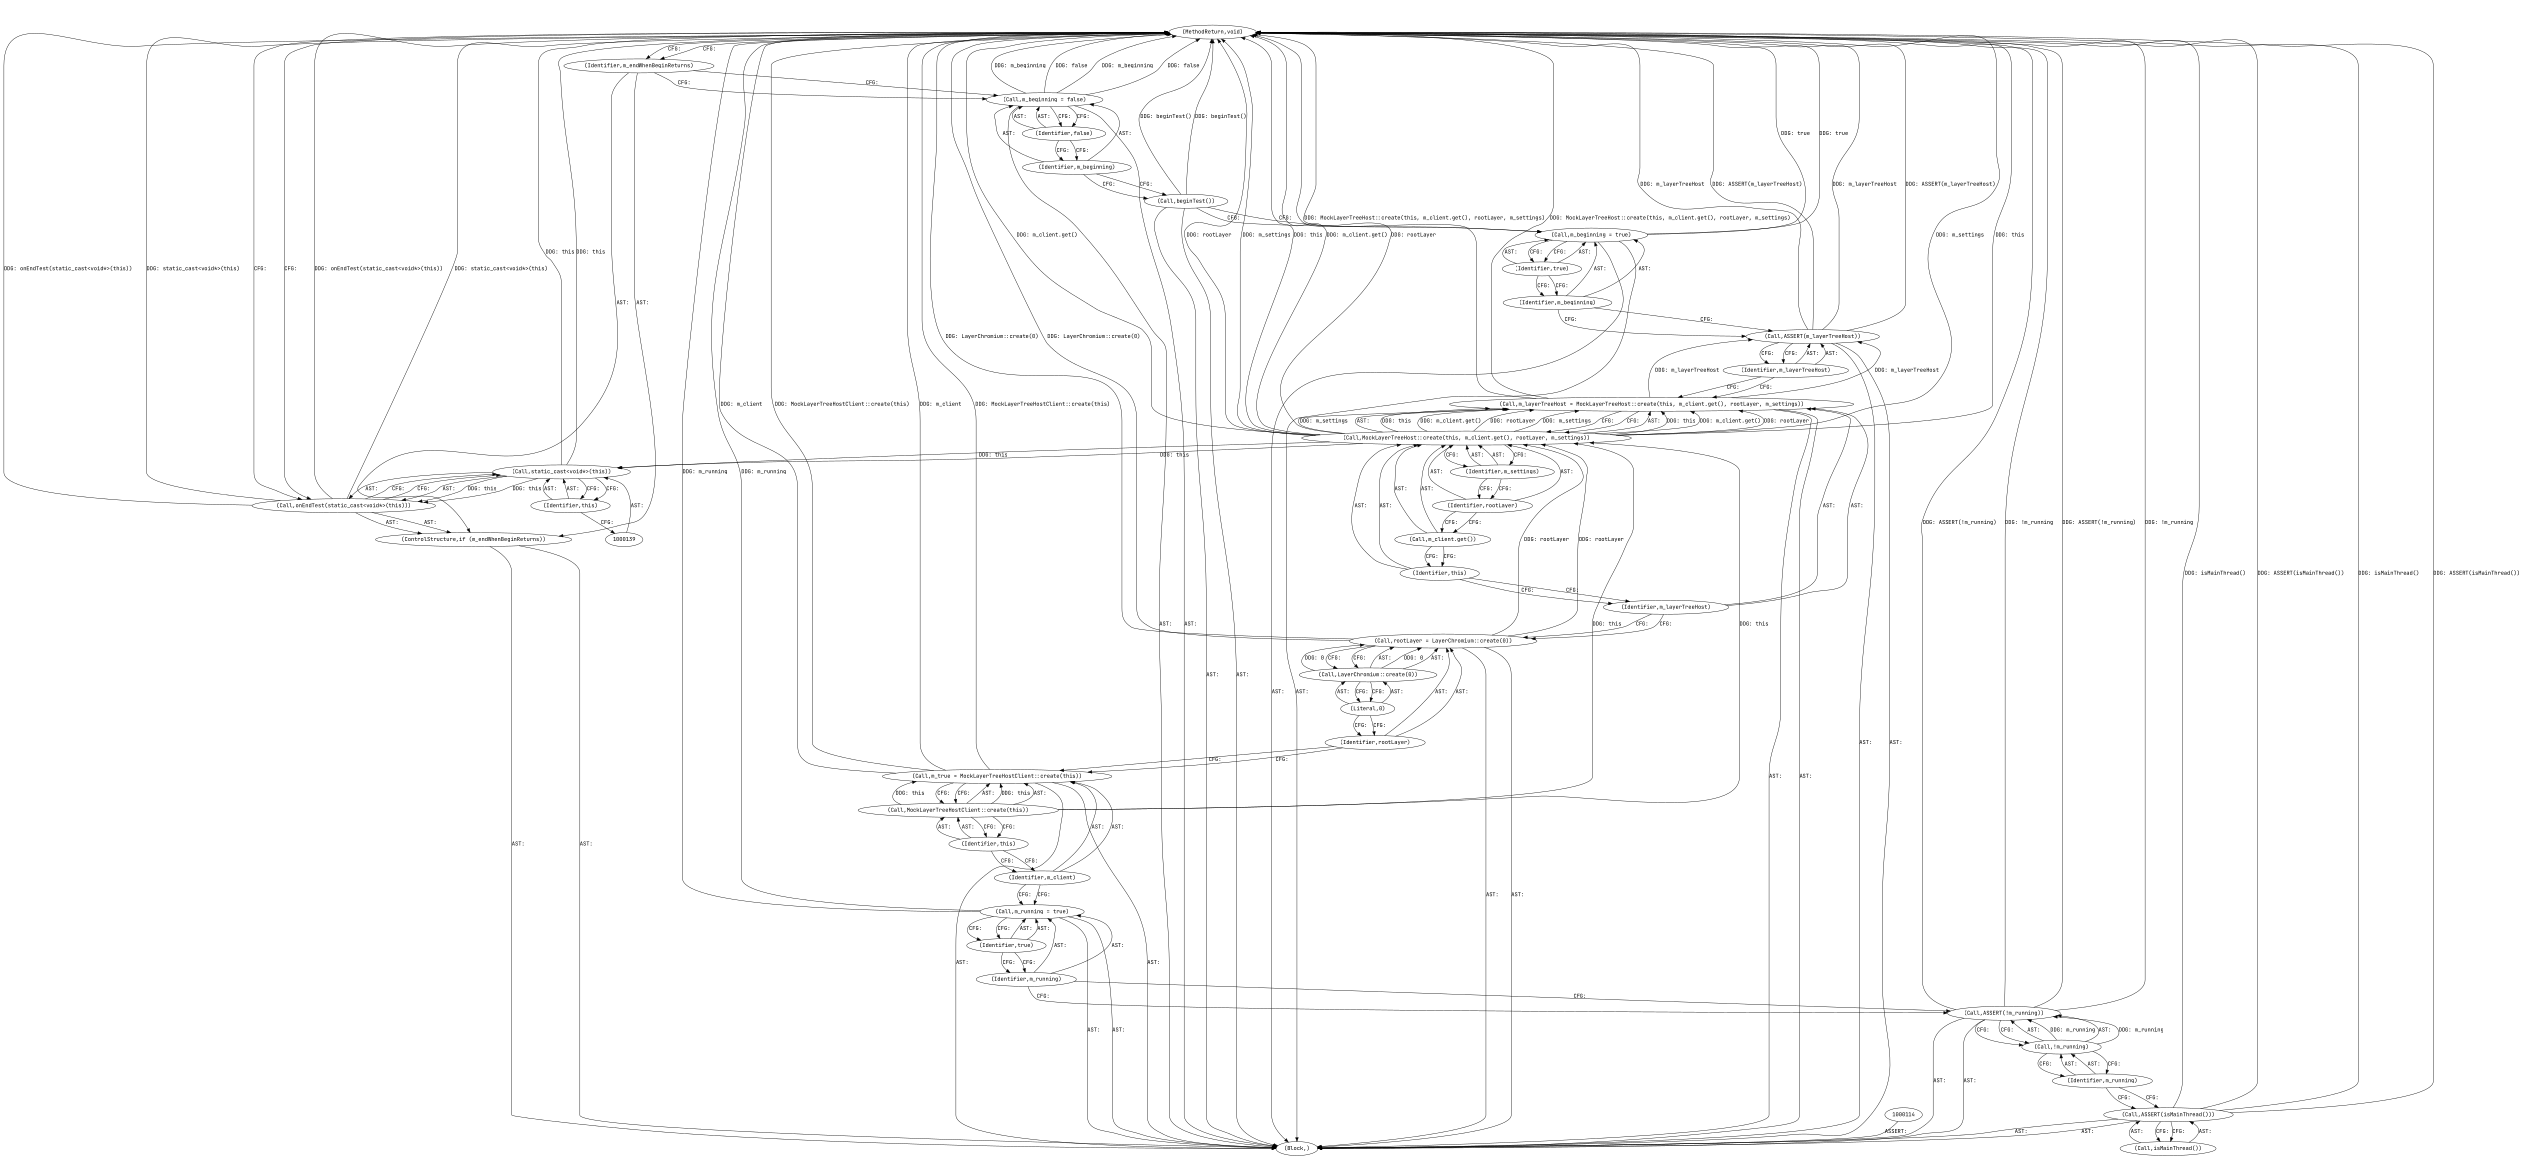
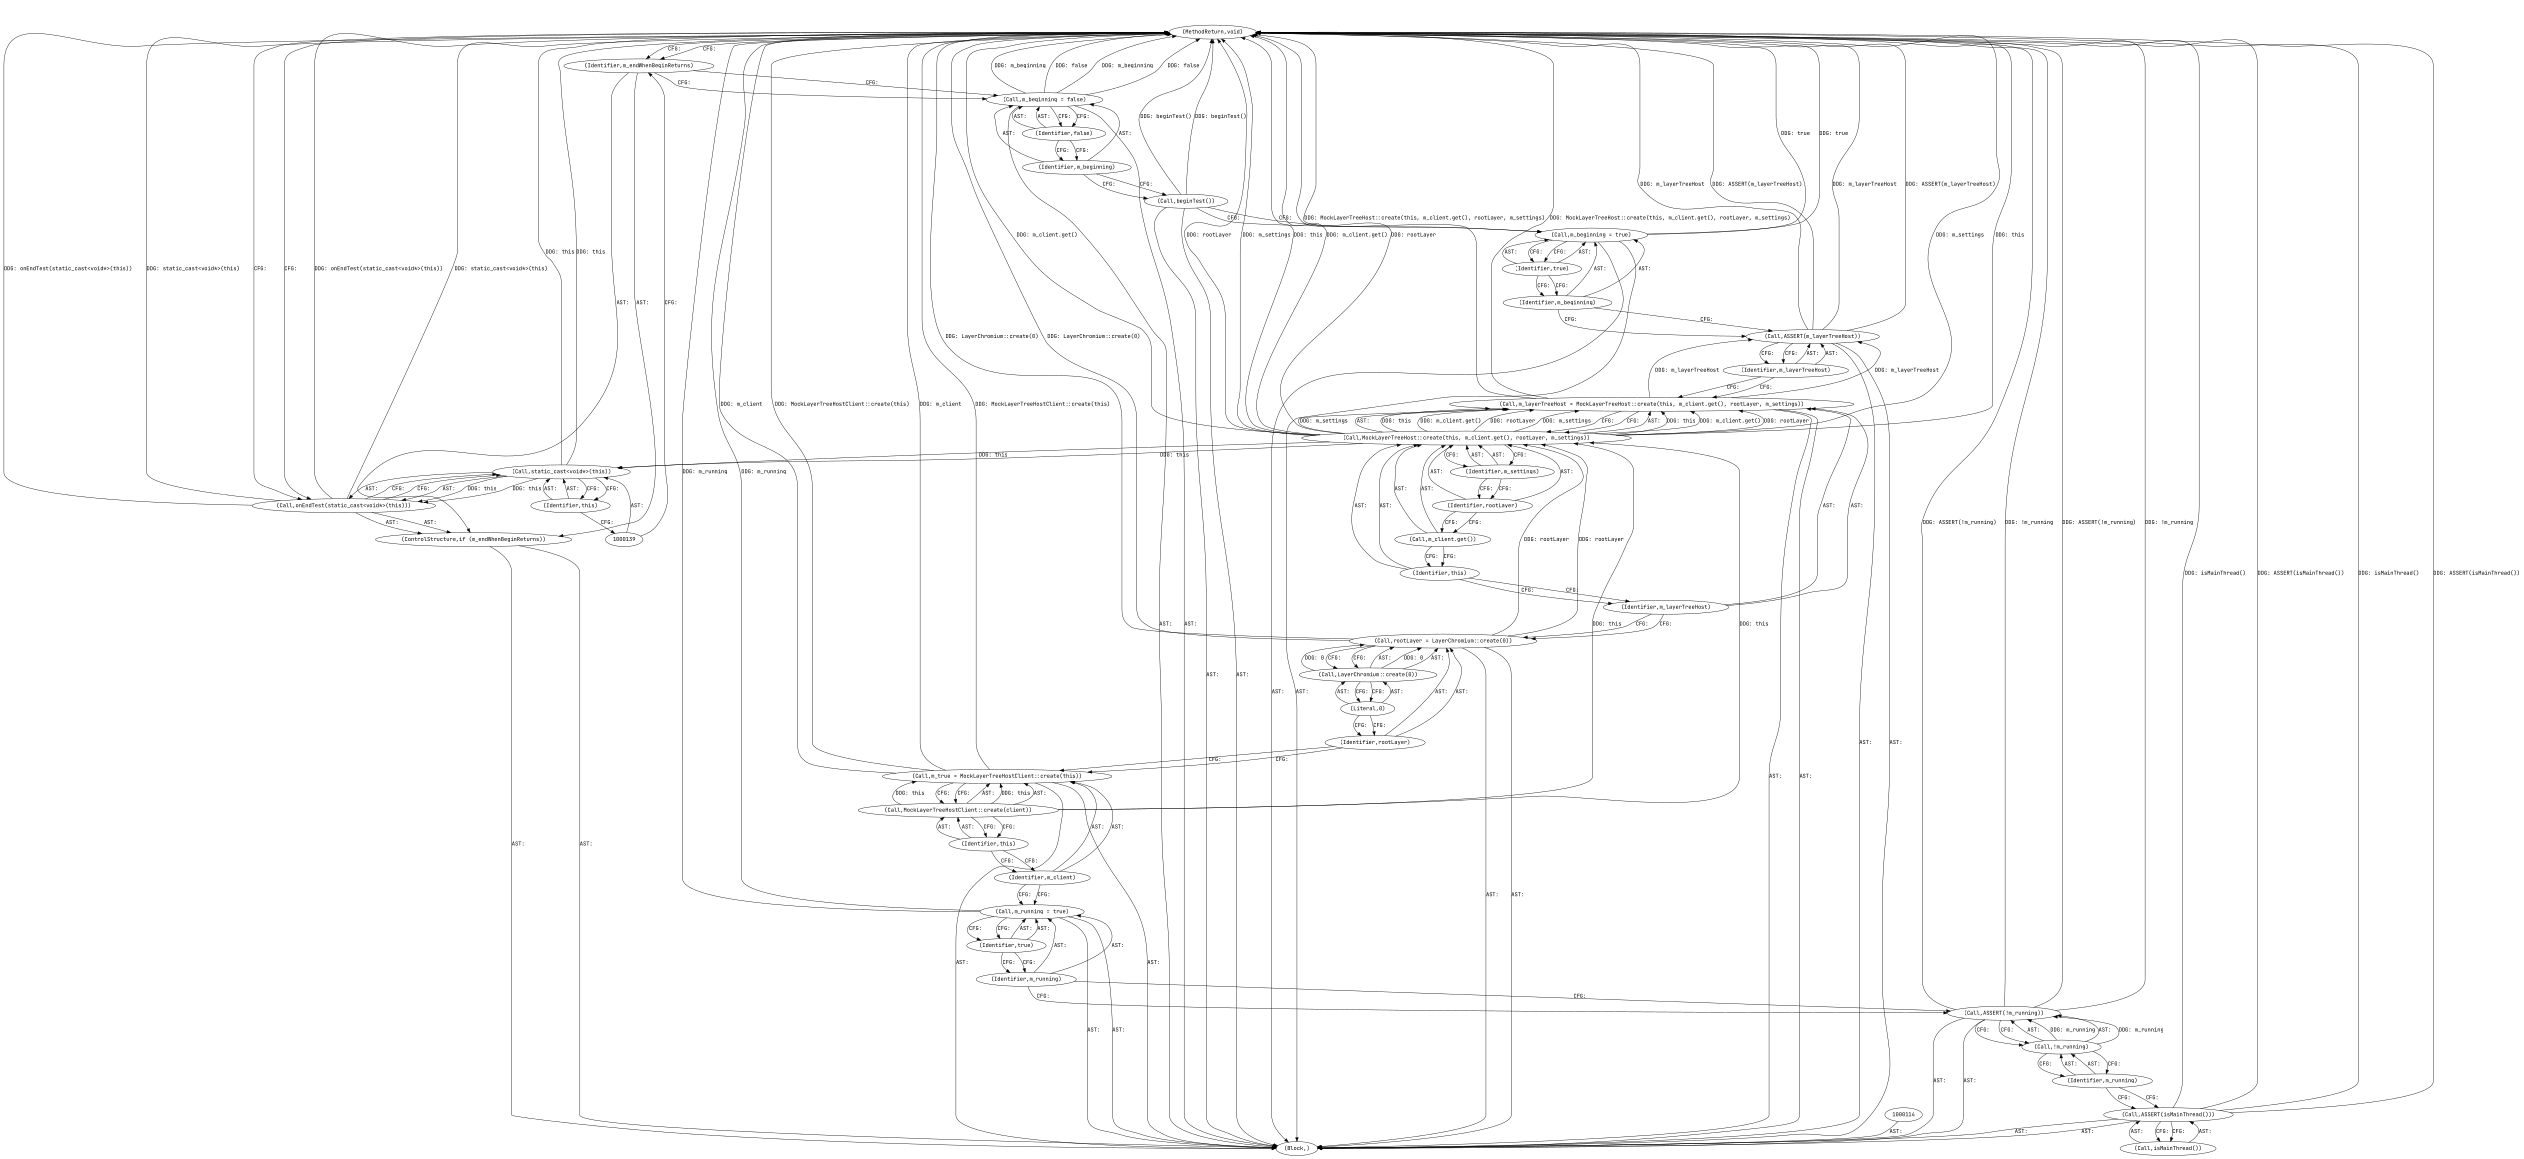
  digraph {
    fontname="JetBrains Mono"
    node [fontname="JetBrains Mono"]
    edge [fontname="JetBrains Mono"]
    n1 [label="(MethodReturn,void)"]
    n2 [label="(Identifier,m_endWhenBeginReturns)"]
    n3 [label="(Call,onEndTest(static_cast<void*>(this)))"]
    n4 [label="(Call,m_beginning = false)"]
    n5 [label="(ControlStructure,if (m_endWhenBeginReturns))"]
    n6 [label="(Call,static_cast<void*>(this))"]
    n7 [label="(Identifier,m_layerTreeHost)"]
    n8 [label="(Call,ASSERT(m_layerTreeHost))"]
    n9 [label="(Call,m_layerTreeHost = MockLayerTreeHost::create(this, m_client.get(), rootLayer, m_settings))"]
    n10 [label="(Block,)"]
    n11 [label="(Call,MockLayerTreeHost::create(this, m_client.get(), rootLayer, m_settings))"]
    n12 [label="(Identifier,true)"]
    n13 [label="(Call,m_beginning = true)"]
    n14 [label="(Identifier,m_beginning)"]
    n15 [label="(Call,beginTest())"]
    n16 [label="(Identifier,false)"]
    n17 [label="(Identifier,m_beginning)"]
    n18 [label="(Identifier,this)"]
    1000139
    n20 [label="(Call,isMainThread())"]
    n21 [label="(Call,ASSERT(isMainThread()))"]
    n22 [label="(Call,!m_running)"]
    n23 [label="(Identifier,m_running)"]
    n24 [label="(Call,ASSERT(!m_running))"]
    n25 [label="(Identifier,true)"]
    n26 [label="(Call,m_running = true)"]
    n27 [label="(Identifier,m_running)"]
-   n28 [label="(Call,MockLayerTreeHostClient::create(this))"]
+   n28 [label="(Call,MockLayerTreeHostClient::create(client))"]
    n29 [label="(Identifier,this)"]
    n30 [label="(Call,m_true = MockLayerTreeHostClient::create(this))"]
    n31 [label="(Identifier,m_client)"]
    n32 [label="(Identifier,m_settings)"]
    n33 [label="(Call,rootLayer = LayerChromium::create(0))"]
    n34 [label="(Call,LayerChromium::create(0))"]
    n35 [label="(Literal,0)"]
    n36 [label="(Identifier,rootLayer)"]
    n37 [label="(Identifier,rootLayer)"]
    n38 [label="(Identifier,m_layerTreeHost)"]
    n39 [label="(Identifier,this)"]
    n40 [label="(Call,m_client.get())"]
    1000114
    n1 -> n2 [label="CFG: "]
    n1 -> n2 [label="CFG: "]
    n1 -> n3 [label="CFG: "]
    n1 -> n3 [label="CFG: "]
    n2 -> n4 [label="CFG: "]
    n2 -> n4 [label="CFG: "]
    n2 -> n5 [label="AST: "]
    n2 -> n5 [label="AST: "]
    n3 -> n1 [label="DDG: onEndTest(static_cast<void*>(this))"]
    n3 -> n1 [label="DDG: static_cast<void*>(this)"]
    n3 -> n1 [label="DDG: onEndTest(static_cast<void*>(this))"]
    n3 -> n1 [label="DDG: static_cast<void*>(this)"]
    n3 -> n5 [label="AST: "]
    n3 -> n5 [label="AST: "]
    n3 -> n6 [label="CFG: "]
    n3 -> n6 [label="CFG: "]
    n4 -> n1 [label="DDG: false"]
    n4 -> n1 [label="DDG: m_beginning"]
    n4 -> n1 [label="DDG: false"]
    n4 -> n1 [label="DDG: m_beginning"]
    n4 -> n10 [label="AST: "]
    n4 -> n10 [label="AST: "]
    n4 -> n16 [label="CFG: "]
    n4 -> n16 [label="CFG: "]
    n5 -> n10 [label="AST: "]
    n5 -> n10 [label="AST: "]
    n6 -> n1 [label="DDG: this"]
    n6 -> n1 [label="DDG: this"]
    n6 -> n3 [label="AST: "]
    n6 -> n3 [label="DDG: this"]
    n6 -> n3 [label="AST: "]
    n6 -> n3 [label="DDG: this"]
    n6 -> n18 [label="CFG: "]
    n6 -> n18 [label="CFG: "]
    n7 -> n8 [label="AST: "]
    n7 -> n8 [label="AST: "]
    n7 -> n9 [label="CFG: "]
    n7 -> n9 [label="CFG: "]
    n8 -> n1 [label="DDG: m_layerTreeHost"]
    n8 -> n1 [label="DDG: ASSERT(m_layerTreeHost)"]
    n8 -> n1 [label="DDG: m_layerTreeHost"]
    n8 -> n1 [label="DDG: ASSERT(m_layerTreeHost)"]
    n8 -> n7 [label="CFG: "]
    n8 -> n7 [label="CFG: "]
    n8 -> n10 [label="AST: "]
    n8 -> n10 [label="AST: "]
    n9 -> n1 [label="DDG: MockLayerTreeHost::create(this, m_client.get(), rootLayer, m_settings)"]
    n9 -> n1 [label="DDG: MockLayerTreeHost::create(this, m_client.get(), rootLayer, m_settings)"]
    n9 -> n8 [label="DDG: m_layerTreeHost"]
    n9 -> n8 [label="DDG: m_layerTreeHost"]
    n9 -> n10 [label="AST: "]
    n9 -> n10 [label="AST: "]
    n9 -> n11 [label="CFG: "]
    n9 -> n11 [label="CFG: "]
    n11 -> n1 [label="DDG: m_settings"]
    n11 -> n1 [label="DDG: this"]
    n11 -> n1 [label="DDG: m_client.get()"]
    n11 -> n1 [label="DDG: rootLayer"]
    n11 -> n1 [label="DDG: m_settings"]
    n11 -> n1 [label="DDG: this"]
    n11 -> n1 [label="DDG: m_client.get()"]
    n11 -> n1 [label="DDG: rootLayer"]
    n11 -> n6 [label="DDG: this"]
    n11 -> n6 [label="DDG: this"]
    n11 -> n9 [label="AST: "]
    n11 -> n9 [label="DDG: this"]
    n11 -> n9 [label="DDG: m_client.get()"]
    n11 -> n9 [label="DDG: rootLayer"]
    n11 -> n9 [label="DDG: m_settings"]
    n11 -> n9 [label="AST: "]
    n11 -> n9 [label="DDG: this"]
    n11 -> n9 [label="DDG: m_client.get()"]
    n11 -> n9 [label="DDG: rootLayer"]
    n11 -> n9 [label="DDG: m_settings"]
    n11 -> n32 [label="CFG: "]
    n11 -> n32 [label="CFG: "]
    n12 -> n13 [label="AST: "]
    n12 -> n13 [label="AST: "]
    n12 -> n14 [label="CFG: "]
    n12 -> n14 [label="CFG: "]
    n13 -> n1 [label="DDG: true"]
    n13 -> n1 [label="DDG: true"]
    n13 -> n10 [label="AST: "]
    n13 -> n10 [label="AST: "]
    n13 -> n12 [label="CFG: "]
    n13 -> n12 [label="CFG: "]
    n14 -> n8 [label="CFG: "]
    n14 -> n8 [label="CFG: "]
    n14 -> n13 [label="AST: "]
    n14 -> n13 [label="AST: "]
    n15 -> n1 [label="DDG: beginTest()"]
    n15 -> n1 [label="DDG: beginTest()"]
    n15 -> n10 [label="AST: "]
    n15 -> n10 [label="AST: "]
    n15 -> n13 [label="CFG: "]
    n15 -> n13 [label="CFG: "]
    n16 -> n4 [label="AST: "]
    n16 -> n4 [label="AST: "]
    n16 -> n17 [label="CFG: "]
    n16 -> n17 [label="CFG: "]
    n17 -> n4 [label="AST: "]
    n17 -> n4 [label="AST: "]
    n17 -> n15 [label="CFG: "]
    n17 -> n15 [label="CFG: "]
    n18 -> n6 [label="AST: "]
    n18 -> n6 [label="AST: "]
    n18 -> 1000139 [label="CFG: "]
+   1000139 -> n2 [label="CFG: "]
    1000139 -> n6 [label="AST: "]
    n20 -> n21 [label="AST: "]
    n20 -> n21 [label="AST: "]
    n21 -> n1 [label="DDG: isMainThread()"]
    n21 -> n1 [label="DDG: ASSERT(isMainThread())"]
    n21 -> n1 [label="DDG: isMainThread()"]
    n21 -> n1 [label="DDG: ASSERT(isMainThread())"]
    n21 -> n10 [label="AST: "]
    n21 -> n10 [label="AST: "]
    n21 -> n20 [label="CFG: "]
    n21 -> n20 [label="CFG: "]
    n22 -> n23 [label="CFG: "]
    n22 -> n23 [label="CFG: "]
    n22 -> n24 [label="AST: "]
    n22 -> n24 [label="DDG: m_running"]
    n22 -> n24 [label="AST: "]
    n22 -> n24 [label="DDG: m_running"]
    n23 -> n21 [label="CFG: "]
    n23 -> n21 [label="CFG: "]
    n23 -> n22 [label="AST: "]
    n23 -> n22 [label="AST: "]
    n24 -> n1 [label="DDG: ASSERT(!m_running)"]
    n24 -> n1 [label="DDG: !m_running"]
    n24 -> n1 [label="DDG: ASSERT(!m_running)"]
    n24 -> n1 [label="DDG: !m_running"]
    n24 -> n10 [label="AST: "]
    n24 -> n10 [label="AST: "]
    n24 -> n22 [label="CFG: "]
    n24 -> n22 [label="CFG: "]
    n25 -> n26 [label="AST: "]
    n25 -> n26 [label="AST: "]
    n25 -> n27 [label="CFG: "]
    n25 -> n27 [label="CFG: "]
    n26 -> n1 [label="DDG: m_running"]
    n26 -> n1 [label="DDG: m_running"]
    n26 -> n10 [label="AST: "]
    n26 -> n10 [label="AST: "]
    n26 -> n25 [label="CFG: "]
    n26 -> n25 [label="CFG: "]
    n27 -> n24 [label="CFG: "]
    n27 -> n24 [label="CFG: "]
    n27 -> n26 [label="AST: "]
    n27 -> n26 [label="AST: "]
    n28 -> n11 [label="DDG: this"]
    n28 -> n11 [label="DDG: this"]
    n28 -> n29 [label="CFG: "]
    n28 -> n29 [label="CFG: "]
    n28 -> n30 [label="AST: "]
    n28 -> n30 [label="DDG: this"]
    n28 -> n30 [label="AST: "]
    n28 -> n30 [label="DDG: this"]
    n29 -> n28 [label="AST: "]
    n29 -> n28 [label="AST: "]
    n29 -> n31 [label="CFG: "]
    n29 -> n31 [label="CFG: "]
    n30 -> n1 [label="DDG: m_client"]
    n30 -> n1 [label="DDG: MockLayerTreeHostClient::create(this)"]
    n30 -> n1 [label="DDG: m_client"]
    n30 -> n1 [label="DDG: MockLayerTreeHostClient::create(this)"]
    n30 -> n10 [label="AST: "]
    n30 -> n10 [label="AST: "]
    n30 -> n28 [label="CFG: "]
    n30 -> n28 [label="CFG: "]
    n31 -> n26 [label="CFG: "]
    n31 -> n26 [label="CFG: "]
    n31 -> n30 [label="AST: "]
    n31 -> n30 [label="AST: "]
    n32 -> n11 [label="AST: "]
    n32 -> n11 [label="AST: "]
    n32 -> n37 [label="CFG: "]
    n32 -> n37 [label="CFG: "]
    n33 -> n1 [label="DDG: LayerChromium::create(0)"]
    n33 -> n1 [label="DDG: LayerChromium::create(0)"]
    n33 -> n10 [label="AST: "]
    n33 -> n10 [label="AST: "]
    n33 -> n11 [label="DDG: rootLayer"]
    n33 -> n11 [label="DDG: rootLayer"]
    n33 -> n34 [label="CFG: "]
    n33 -> n34 [label="CFG: "]
    n34 -> n33 [label="AST: "]
    n34 -> n33 [label="DDG: 0"]
    n34 -> n33 [label="AST: "]
    n34 -> n33 [label="DDG: 0"]
    n34 -> n35 [label="CFG: "]
    n34 -> n35 [label="CFG: "]
    n35 -> n34 [label="AST: "]
    n35 -> n34 [label="AST: "]
    n35 -> n36 [label="CFG: "]
    n35 -> n36 [label="CFG: "]
    n36 -> n30 [label="CFG: "]
    n36 -> n30 [label="CFG: "]
    n36 -> n33 [label="AST: "]
    n36 -> n33 [label="AST: "]
    n37 -> n11 [label="AST: "]
    n37 -> n11 [label="AST: "]
    n37 -> n40 [label="CFG: "]
    n37 -> n40 [label="CFG: "]
    n38 -> n9 [label="AST: "]
    n38 -> n9 [label="AST: "]
    n38 -> n33 [label="CFG: "]
    n38 -> n33 [label="CFG: "]
    n39 -> n11 [label="AST: "]
    n39 -> n11 [label="AST: "]
    n39 -> n38 [label="CFG: "]
    n39 -> n38 [label="CFG: "]
    n40 -> n11 [label="AST: "]
    n40 -> n11 [label="AST: "]
    n40 -> n39 [label="CFG: "]
    n40 -> n39 [label="CFG: "]
-   1000114 -> n10 [label="ASSERT: "]
+   1000114 -> n10 [label="AST: "]
  }
